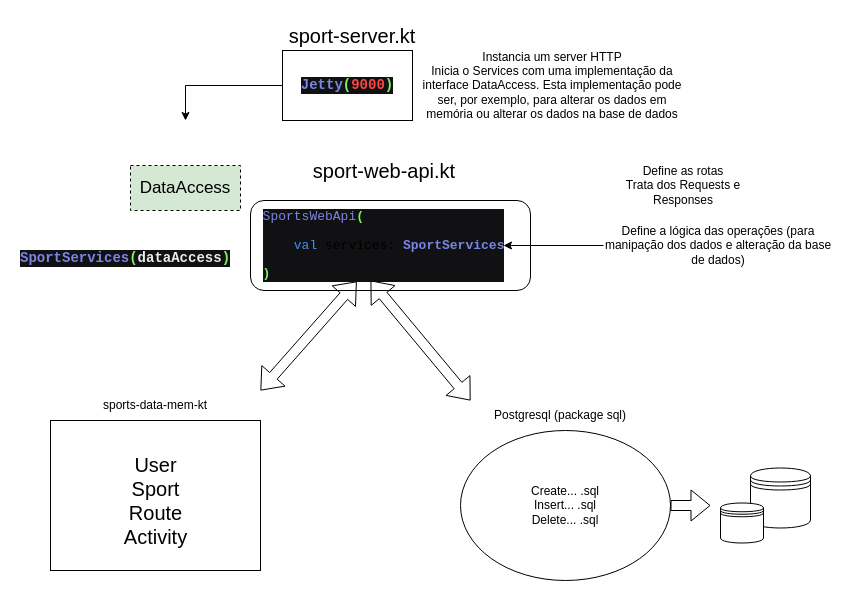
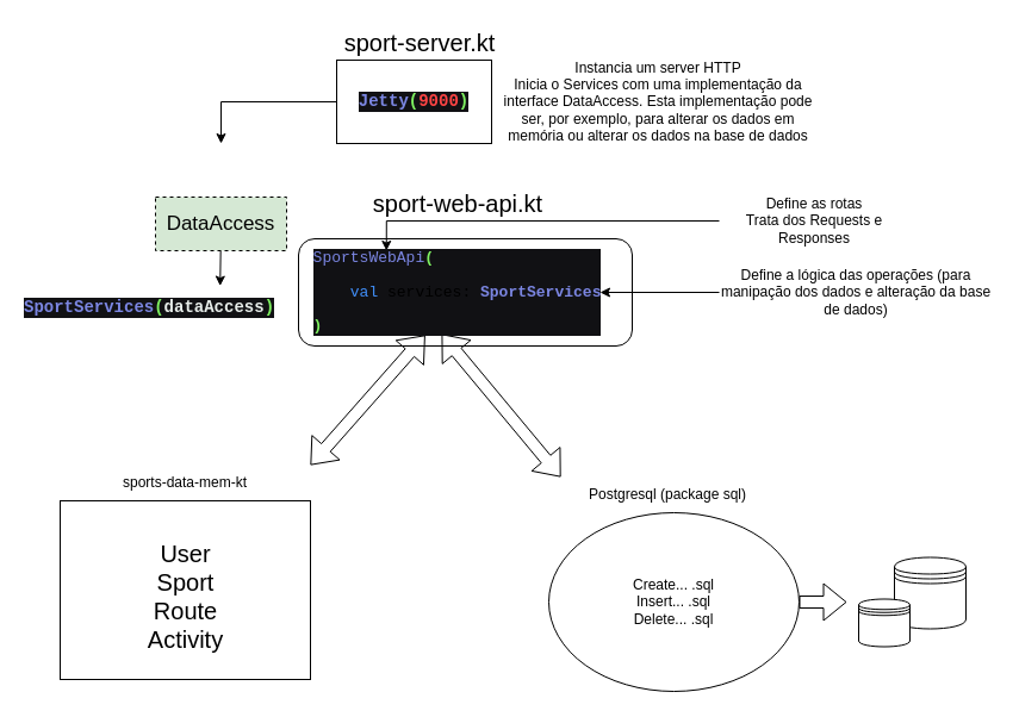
  <mxCell id="0" />
  <mxCell id="1" parent="0" />
  <mxCell id="2" value="" style="rounded=1;whiteSpace=wrap;html=1;fontSize=20;" vertex="1" parent="1"><mxGeometry x="250" y="200" width="280" height="90" as="geometry" /></mxCell>
  <mxCell id="3" value="sport-server.kt" style="text;html=1;strokeColor=none;fillColor=none;align=center;verticalAlign=middle;whiteSpace=wrap;rounded=0;fontSize=20;" vertex="1" parent="1"><mxGeometry x="270" y="20" width="164" height="30" as="geometry" /></mxCell>
  <mxCell id="4" value="Instancia um server HTTP&lt;br&gt;Inicia o Services com uma implementação da interface DataAccess. Esta implementação pode ser, por exemplo, para alterar os dados em memória ou alterar os dados na base de dados" style="text;html=1;strokeColor=none;fillColor=none;align=center;verticalAlign=middle;whiteSpace=wrap;rounded=0;" vertex="1" parent="1"><mxGeometry x="417" y="35" width="270" height="100" as="geometry" /></mxCell>
+ <mxCell id="5" style="edgeStyle=orthogonalEdgeStyle;rounded=0;orthogonalLoop=1;jettySize=auto;html=1;entryX=0.25;entryY=0;entryDx=0;entryDy=0;fontSize=13;fontColor=#7B86E2;" edge="1" parent="1" source="6" target="19"><mxGeometry relative="1" as="geometry" /></mxCell>
  <mxCell id="6" value="Define as rotas&lt;br&gt;Trata dos Requests e Responses" style="text;html=1;strokeColor=none;fillColor=none;align=center;verticalAlign=middle;whiteSpace=wrap;rounded=0;" vertex="1" parent="1"><mxGeometry x="603" y="155" width="160" height="60" as="geometry" /></mxCell>
  <mxCell id="7" style="rounded=0;orthogonalLoop=1;jettySize=auto;html=1;entryX=1;entryY=0.5;entryDx=0;entryDy=0;fontSize=13;fontColor=#7B86E2;exitX=0;exitY=0.5;exitDx=0;exitDy=0;" edge="1" parent="1" source="8" target="19"><mxGeometry relative="1" as="geometry" /></mxCell>
  <mxCell id="8" value="Define a lógica das operações (para manipação dos dados e alteração da base de dados)" style="text;html=1;strokeColor=none;fillColor=none;align=center;verticalAlign=middle;whiteSpace=wrap;rounded=0;" vertex="1" parent="1"><mxGeometry x="603" y="215" width="230" height="60" as="geometry" /></mxCell>
  <mxCell id="9" value="" style="rounded=0;whiteSpace=wrap;html=1;" vertex="1" parent="1"><mxGeometry x="50" y="420" width="210" height="150" as="geometry" /></mxCell>
  <mxCell id="10" value="sports-data-mem-kt" style="text;html=1;strokeColor=none;fillColor=none;align=center;verticalAlign=middle;whiteSpace=wrap;rounded=0;" vertex="1" parent="1"><mxGeometry x="50" y="390" width="210" height="30" as="geometry" /></mxCell>
  <mxCell id="11" value="Create... .sql&lt;br&gt;Insert... .sql&lt;br&gt;Delete... .sql" style="ellipse;whiteSpace=wrap;html=1;" vertex="1" parent="1"><mxGeometry x="460" y="430" width="210" height="150" as="geometry" /></mxCell>
  <mxCell id="12" value="Postgresql (package sql)" style="text;html=1;strokeColor=none;fillColor=none;align=center;verticalAlign=middle;whiteSpace=wrap;rounded=0;" vertex="1" parent="1"><mxGeometry x="470" y="400" width="180" height="30" as="geometry" /></mxCell>
  <mxCell id="13" value="User&lt;br&gt;Sport&lt;br&gt;Route&lt;br&gt;Activity" style="text;html=1;strokeColor=none;fillColor=none;align=center;verticalAlign=middle;whiteSpace=wrap;rounded=0;fontSize=20;" vertex="1" parent="1"><mxGeometry x="87.5" y="440" width="135" height="120" as="geometry" /></mxCell>
  <mxCell id="14" value="" style="shape=flexArrow;endArrow=classic;startArrow=classic;html=1;rounded=0;fontSize=20;entryX=0.386;entryY=1.014;entryDx=0;entryDy=0;entryPerimeter=0;exitX=1;exitY=0;exitDx=0;exitDy=0;" edge="1" parent="1" source="10" target="19"><mxGeometry width="100" height="100" relative="1" as="geometry"><mxPoint x="210" y="480" as="sourcePoint" /><mxPoint x="340" y="310" as="targetPoint" /></mxGeometry></mxCell>
  <mxCell id="15" value="" style="shape=flexArrow;endArrow=classic;startArrow=classic;html=1;rounded=0;fontSize=20;exitX=0.444;exitY=1;exitDx=0;exitDy=0;exitPerimeter=0;entryX=0;entryY=0;entryDx=0;entryDy=0;" edge="1" parent="1" source="19" target="12"><mxGeometry width="100" height="100" relative="1" as="geometry"><mxPoint x="365" y="350" as="sourcePoint" /><mxPoint x="490" y="480" as="targetPoint" /></mxGeometry></mxCell>
  <mxCell id="16" value="" style="shape=datastore;whiteSpace=wrap;html=1;fontSize=20;" vertex="1" parent="1"><mxGeometry x="750" y="467.5" width="60" height="60" as="geometry" /></mxCell>
  <mxCell id="17" value="" style="shape=datastore;whiteSpace=wrap;html=1;fontSize=20;" vertex="1" parent="1"><mxGeometry x="720" y="502.5" width="43" height="40" as="geometry" /></mxCell>
  <mxCell id="18" value="" style="shape=flexArrow;endArrow=classic;html=1;rounded=0;fontSize=20;exitX=1;exitY=0.5;exitDx=0;exitDy=0;" edge="1" parent="1" source="11"><mxGeometry width="50" height="50" relative="1" as="geometry"><mxPoint x="360" y="460" as="sourcePoint" /><mxPoint x="710" y="505" as="targetPoint" /></mxGeometry></mxCell>
  <mxCell id="19" value="&lt;pre style=&quot;background-color: rgb(17 , 17 , 20) ; font-family: &amp;#34;courier new&amp;#34; , monospace ; font-size: 13px&quot;&gt;&lt;pre style=&quot;text-align: left ; font-family: &amp;#34;courier new&amp;#34; , monospace&quot;&gt;&lt;font color=&quot;#7b86e2&quot;&gt;SportsWebApi&lt;/font&gt;&lt;span style=&quot;color: #7ff261 ; font-weight: bold&quot;&gt;(&lt;/span&gt;&lt;/pre&gt;&lt;pre style=&quot;font-family: &amp;#34;courier new&amp;#34; , monospace&quot;&gt;&lt;span style=&quot;color: #418ff9&quot;&gt;    val &lt;/span&gt;services: &lt;span style=&quot;color: #7b86e2 ; font-weight: bold&quot;&gt;SportServices&lt;/span&gt;&lt;/pre&gt;&lt;pre style=&quot;text-align: left ; font-family: &amp;#34;courier new&amp;#34; , monospace&quot;&gt;&lt;span style=&quot;color: #7ff261 ; font-weight: bold&quot;&gt;)&lt;/span&gt;&lt;/pre&gt;&lt;/pre&gt;" style="text;html=1;strokeColor=none;fillColor=none;align=center;verticalAlign=middle;whiteSpace=wrap;rounded=0;fontSize=20;strokeWidth=1;spacing=0;spacingTop=0;" vertex="1" parent="1"><mxGeometry x="264" y="210" width="239" height="70" as="geometry" /></mxCell>
+ <mxCell id="20" style="rounded=0;orthogonalLoop=1;jettySize=auto;html=1;entryX=0.782;entryY=-0.013;entryDx=0;entryDy=0;entryPerimeter=0;fontSize=13;fontColor=#7B86E2;" edge="1" parent="1" source="21" target="26"><mxGeometry relative="1" as="geometry" /></mxCell>
  <mxCell id="21" value="DataAccess" style="rounded=0;whiteSpace=wrap;html=1;fontSize=17;dashed=1;fillColor=#d5e8d4;" vertex="1" parent="1"><mxGeometry x="130" y="165" width="110" height="45" as="geometry" /></mxCell>
  <mxCell id="22" value="" style="shape=image;html=1;verticalAlign=top;verticalLabelPosition=bottom;labelBackgroundColor=#ffffff;imageAspect=0;aspect=fixed;image=https://cdn2.iconfinder.com/data/icons/freecns-cumulus/32/519878-87_Lightning-128.png;dashed=1;fontSize=17;" vertex="1" parent="1"><mxGeometry x="160" width="50" height="50" as="geometry" y="120" /></mxCell>
  <mxCell id="23" style="edgeStyle=orthogonalEdgeStyle;rounded=0;orthogonalLoop=1;jettySize=auto;html=1;fontSize=17;entryX=0.5;entryY=0;entryDx=0;entryDy=0;" edge="1" parent="1" source="24" target="22"><mxGeometry relative="1" as="geometry"><Array as="points"><mxPoint x="185" y="85" /></Array></mxGeometry></mxCell>
  <mxCell id="24" value="&lt;pre style=&quot;background-color: rgb(17 , 17 , 20) ; font-family: &amp;#34;courier new&amp;#34; , monospace ; font-size: 10.5pt&quot;&gt;&lt;span style=&quot;color: #7b86e2 ; font-weight: bold&quot;&gt;Jetty&lt;/span&gt;&lt;span style=&quot;color: #7ff261 ; font-weight: bold&quot;&gt;(&lt;/span&gt;&lt;span style=&quot;color: #ff4444 ; font-weight: bold&quot;&gt;9000&lt;/span&gt;&lt;span style=&quot;color: #7ff261 ; font-weight: bold&quot;&gt;)&lt;/span&gt;&lt;/pre&gt;" style="rounded=0;whiteSpace=wrap;html=1;fontSize=17;" vertex="1" parent="1"><mxGeometry x="282" y="50" width="130" height="70" as="geometry" /></mxCell>
  <mxCell id="25" value="sport-web-api.kt" style="text;html=1;strokeColor=none;fillColor=none;align=center;verticalAlign=middle;whiteSpace=wrap;rounded=0;fontSize=20;" vertex="1" parent="1"><mxGeometry x="302" y="155" width="164" height="30" as="geometry" /></mxCell>
  <mxCell id="26" value="&lt;pre style=&quot;background-color: #111114 ; color: #f0f0f0 ; font-family: &amp;#34;courier new&amp;#34; , monospace ; font-size: 10.5pt&quot;&gt;&lt;span style=&quot;color: #7b86e2 ; font-weight: bold&quot;&gt;SportServices&lt;/span&gt;&lt;span style=&quot;color: #7ff261 ; font-weight: bold&quot;&gt;(&lt;/span&gt;&lt;span style=&quot;color: #e7edea ; font-weight: bold&quot;&gt;dataAccess&lt;/span&gt;&lt;span style=&quot;color: #7ff261 ; font-weight: bold&quot;&gt;)&lt;/span&gt;&lt;/pre&gt;" style="text;html=1;strokeColor=none;fillColor=none;align=center;verticalAlign=middle;whiteSpace=wrap;rounded=0;fontSize=13;fontColor=#7B86E2;" vertex="1" parent="1"><mxGeometry x="20" y="240" width="210" height="35" as="geometry" /></mxCell>
